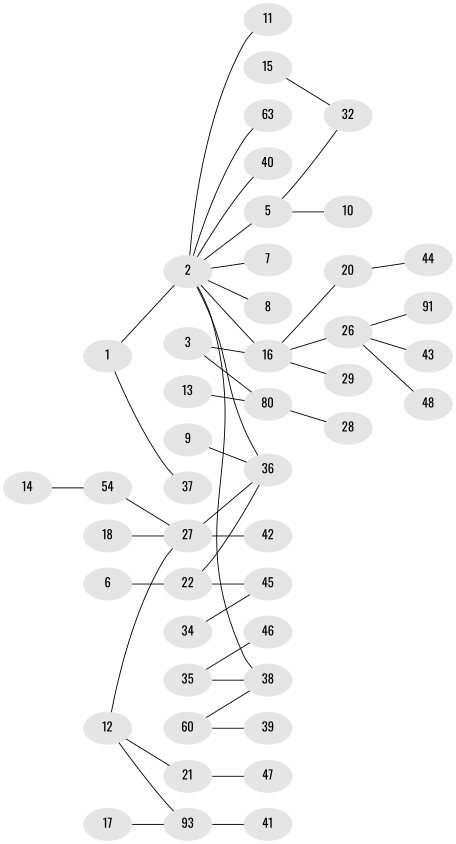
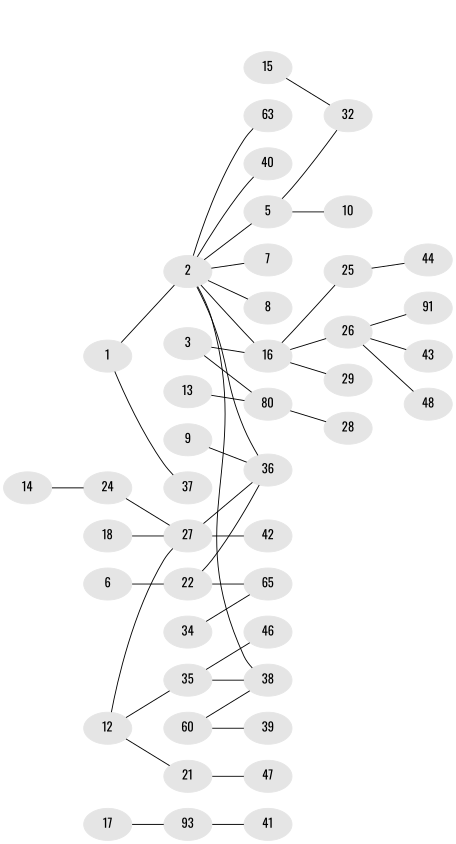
  graph {
    fontname=Oswald
    rankdir=LR
    node [color=gray90 fontname=Oswald style=filled]
    edge [fontname=Oswald weight=1.0]
    1
    2
    37
    5
    7
    8
-   11
    16
    n9 [label=63]
    36
    38
    40
    10
    32
-   25 [label=20]
+   25
    26
    29
    3
    n19 [label=80]
    28
    6
    22
-   45
+   45 [label=65]
    9
    27
    42
    12
    21
    n29 [label=93]
    47
    41
    13
    14
-   24 [label=54]
+   24
    15
    44
    n37 [label=91]
    43
    48
    17
    18
    n42 [label=60]
    39
    34
    35
    46
    1 -- 2
    1 -- 37
    2 -- 5
    2 -- 7
    2 -- 8
-   2 -- 11
    2 -- 16
    2 -- n9
    2 -- 36
    2 -- 38
    2 -- 40
    5 -- 10
    5 -- 32
    16 -- 25
    16 -- 26
    16 -- 29
    25 -- 44
    26 -- n37
    26 -- 43
    26 -- 48
    3 -- 16
    3 -- n19
    n19 -- 28
    6 -- 22
    22 -- 36
    22 -- 45
    9 -- 36
    27 -- 36
    27 -- 42
    12 -- 27
    12 -- 21
-   12 -- n29
+   12 -- 35
    21 -- 47
    n29 -- 41
    13 -- n19
    14 -- 24
    24 -- 27
    15 -- 32
    17 -- n29
    18 -- 27
    n42 -- 38
    n42 -- 39
    34 -- 45
    35 -- 38
    35 -- 46
  }
